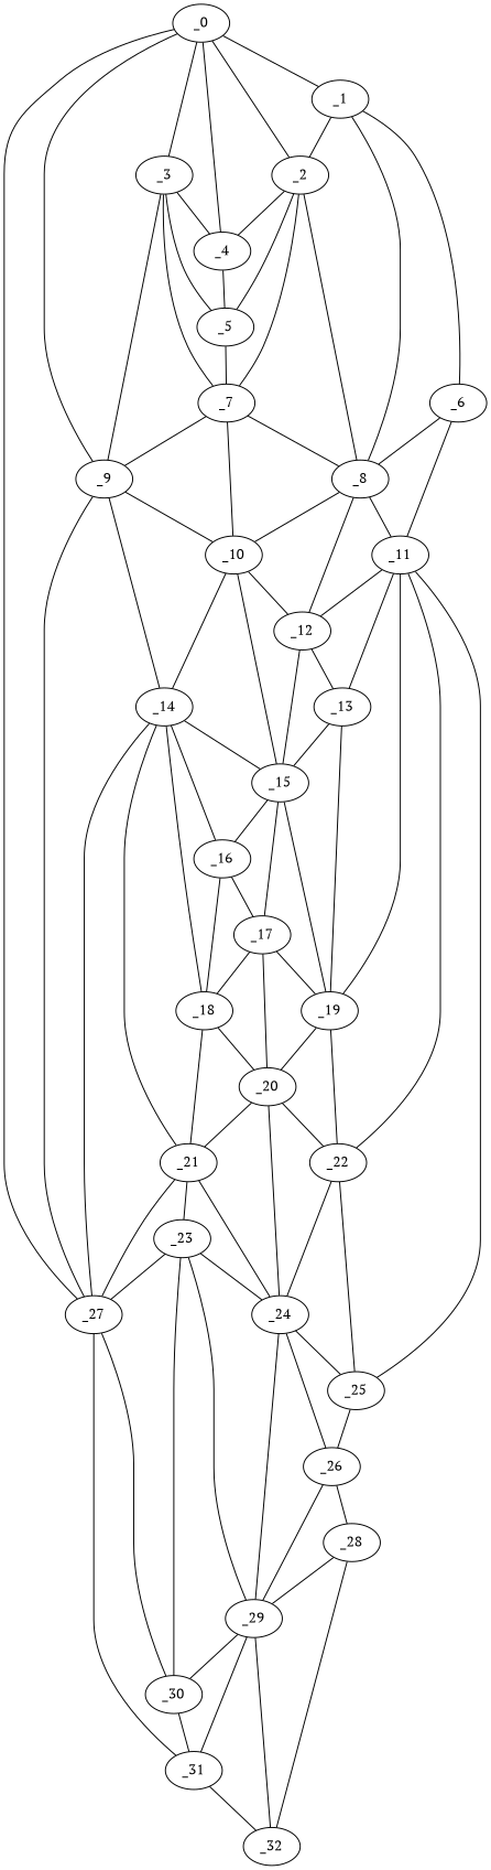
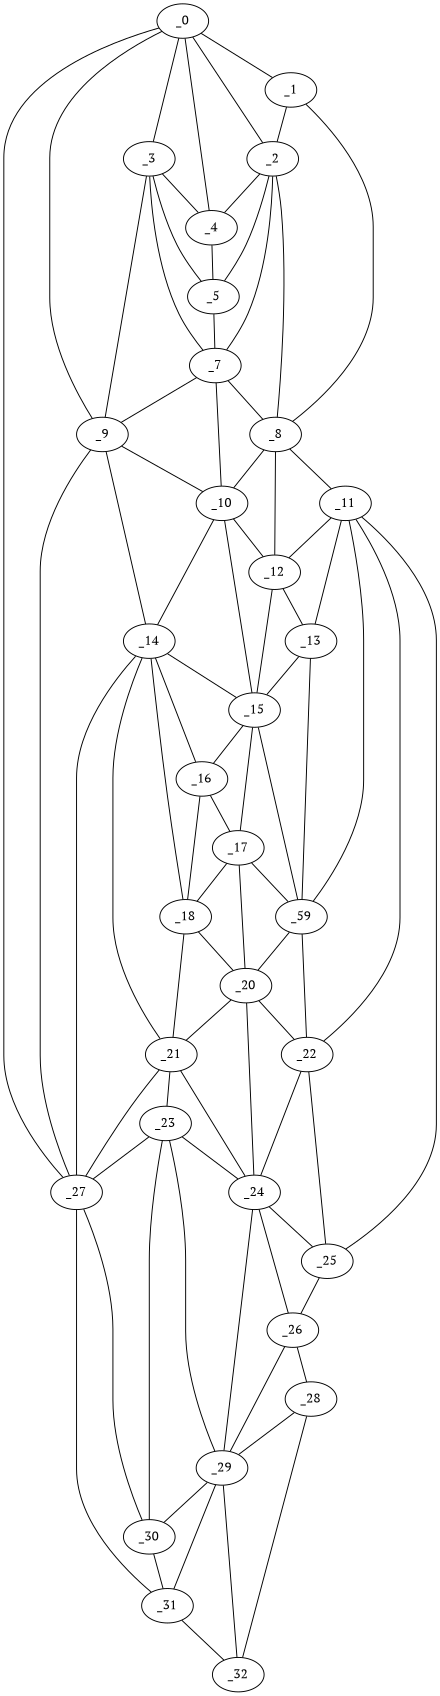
  graph {
    fontname="PT Serif"
    node [fontname="PT Serif" x=13 y=86]
    edge [fontname="PT Serif" valence=2]
    _0 [y=54]
    _1 [y=79]
    _2 [x=16 y=74]
    _3 [x=18 y=60]
    _4 [x=18 y=66]
    _9 [x=34 y=52]
    _27 [x=106 y=35]
-   _6 [x=23 y=92]
    _8 [x=30 y=82]
    _5 [x=21 y=68]
    _7 [x=27 y=68]
    _10 [x=37 y=67]
    _14 [x=49 y=56]
    _30 [x=112 y=45]
    _31 [x=122 y=51]
    _11 [x=38 y=92]
    _12 [x=41 y=80]
    _15 [x=54 y=73]
    _16 [x=63 y=65]
    _18 [x=70 y=64]
    _21 [x=78 y=62]
    _32 [x=124 y=71]
    _13 [x=47 y=88]
-   _19 [x=70]
+   _19 [x=70 label=_59]
    _22 [x=83]
    _25 [x=98]
    _20 [x=74 y=76]
    _24 [x=98 y=69]
    _26 [x=104 y=74]
    _17 [x=68 y=77]
    _23 [x=96 y=59]
    _29 [x=111 y=67]
    _28 [x=110 y=81]
    _0 -- _1 [valence=1]
    _0 -- _2
    _0 -- _3
    _0 -- _4
    _0 -- _9 [valence=1]
    _0 -- _27 [valence=1]
    _1 -- _2 [valence=1]
-   _1 -- _6 [valence=1]
    _1 -- _8
    _2 -- _4
    _2 -- _8
    _2 -- _5 [valence=1]
    _2 -- _7
    _3 -- _4
    _3 -- _9
    _3 -- _5 [valence=1]
    _3 -- _7
    _4 -- _5
    _9 -- _27
    _9 -- _10 [valence=1]
    _9 -- _14
    _27 -- _30
    _27 -- _31 [valence=1]
-   _6 -- _8 [valence=1]
-   _6 -- _11 [valence=1]
    _8 -- _10
    _8 -- _11 [valence=1]
    _8 -- _12
    _5 -- _7
    _7 -- _9
    _7 -- _8 [valence=1]
    _7 -- _10 [valence=1]
    _10 -- _14
    _10 -- _12
    _10 -- _15
    _14 -- _27 [valence=1]
    _14 -- _15 [valence=1]
    _14 -- _16
    _14 -- _18 [valence=1]
    _14 -- _21
    _30 -- _31
    _31 -- _32 [valence=1]
    _11 -- _12
    _11 -- _13 [valence=1]
    _11 -- _19 [valence=1]
    _11 -- _22
    _11 -- _25 [valence=1]
    _12 -- _15 [valence=1]
    _12 -- _13
    _15 -- _16 [valence=1]
    _15 -- _19
    _15 -- _17
    _16 -- _18
    _16 -- _17 [valence=1]
    _18 -- _21
    _18 -- _20
    _21 -- _27
    _21 -- _24
    _21 -- _23
    _13 -- _15
    _13 -- _19 [valence=1]
    _19 -- _22
    _19 -- _20
    _22 -- _25
    _22 -- _24
    _25 -- _26
    _20 -- _21
    _20 -- _22 [valence=1]
    _20 -- _24 [valence=1]
    _24 -- _25 [valence=1]
    _24 -- _26
    _24 -- _29 [valence=1]
    _26 -- _29
    _26 -- _28
    _17 -- _18
    _17 -- _19
    _17 -- _20
    _23 -- _27
    _23 -- _30
    _23 -- _24
    _23 -- _29 [valence=1]
    _29 -- _30
    _29 -- _31 [valence=1]
    _29 -- _32 [valence=1]
    _28 -- _32 [valence=1]
    _28 -- _29 [valence=1]
  }
